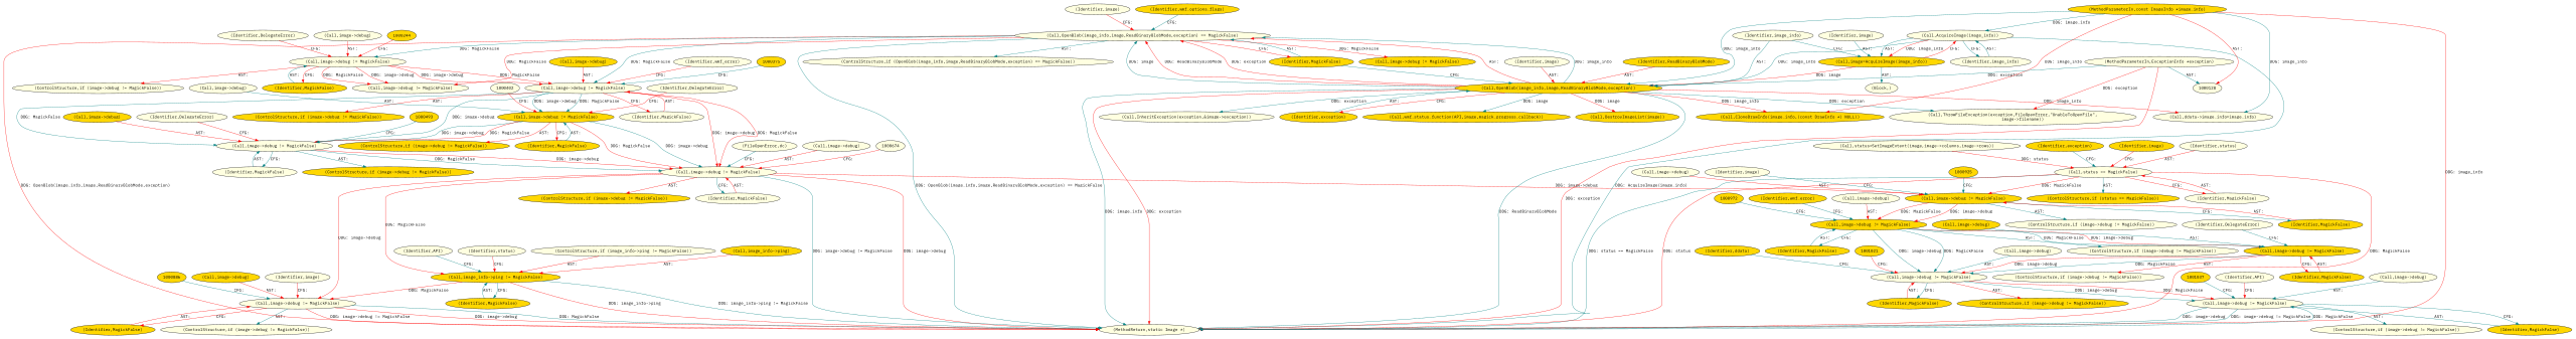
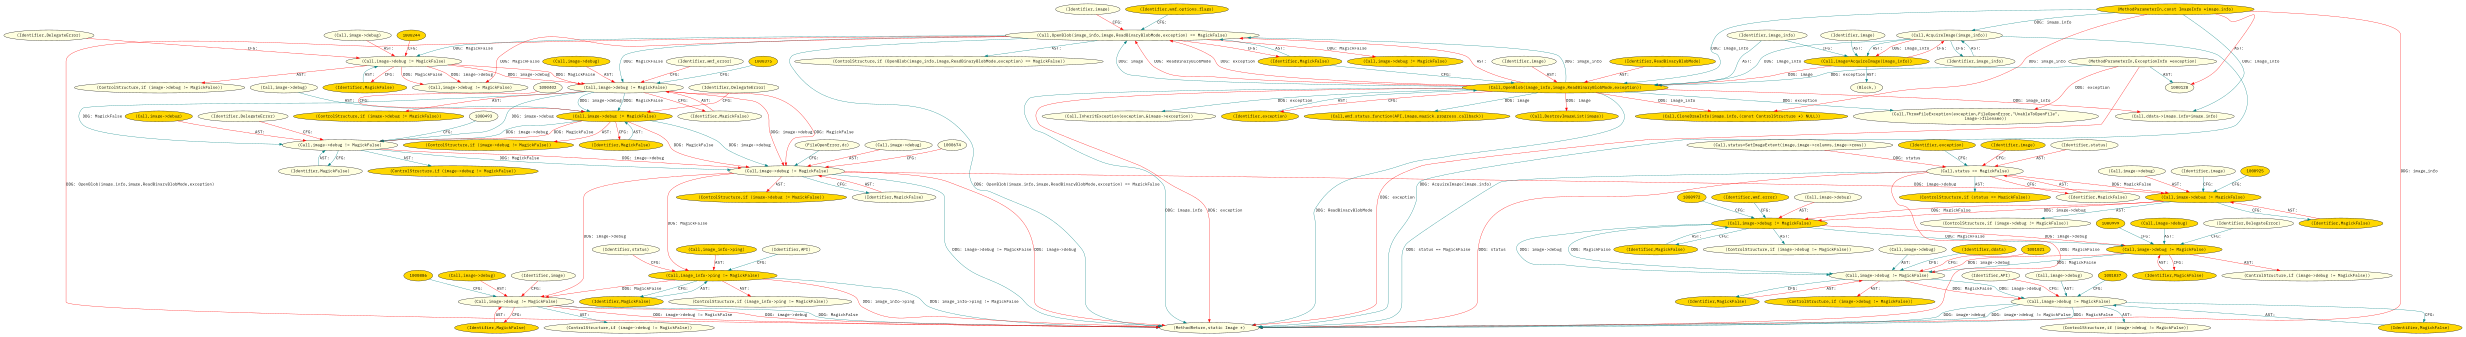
  digraph {
    fontname="IBM Plex Mono"
    node [fillcolor=lightyellow fontname="IBM Plex Mono" style=filled]
    edge [color=red fontname="IBM Plex Mono"]
    n1 [label="(Call,image->debug != MagickFalse)"]
    n2 [fillcolor=gold label="(Call,image->debug != MagickFalse)"]
    n3 [label="(Call,image->debug != MagickFalse)"]
    n4 [label="(Call,image->debug != MagickFalse)"]
    n5 [fillcolor=gold label="(ControlStructure,if (image->debug != MagickFalse))"]
    n6 [label="(Identifier,MagickFalse)"]
    n7 [fillcolor=gold label="(ControlStructure,if (image->debug != MagickFalse))"]
    n8 [fillcolor=gold label="(Identifier,MagickFalse)"]
    n9 [label="(Identifier,MagickFalse)"]
    n10 [fillcolor=gold label="(ControlStructure,if (image->debug != MagickFalse))"]
    n11 [label="(MethodReturn,static Image *)"]
    n12 [fillcolor=gold label="(Call,image_info->ping != MagickFalse)"]
    n13 [label="(Call,image->debug != MagickFalse)"]
    n14 [fillcolor=gold label="(Call,image->debug != MagickFalse)"]
    n15 [fillcolor=gold label="(ControlStructure,if (image->debug != MagickFalse))"]
    n16 [label="(Identifier,MagickFalse)"]
    n17 [label="(Call,image->debug != MagickFalse)"]
    n18 [label="(ControlStructure,if (image->debug != MagickFalse))"]
    n19 [label="(Call,image->debug != MagickFalse)"]
    n20 [fillcolor=gold label="(Identifier,MagickFalse)"]
    n21 [label="(Call,OpenBlob(image_info,image,ReadBinaryBlobMode,exception) == MagickFalse)"]
    n22 [label="(ControlStructure,if (OpenBlob(image_info,image,ReadBinaryBlobMode,exception) == MagickFalse))"]
    n23 [fillcolor=gold label="(Identifier,MagickFalse)"]
    n24 [fillcolor=gold label="(Call,image->debug != MagickFalse)"]
    n25 [fillcolor=gold label="(Call,OpenBlob(image_info,image,ReadBinaryBlobMode,exception))"]
    n26 [fillcolor=gold label="(Call,DestroyImageList(image))"]
    n27 [label="(Call,ddata->image_info=image_info)"]
-   n28 [fillcolor=gold label="(Call,CloneDrawInfo(image_info,(const DrawInfo *) NULL))"]
+   n28 [fillcolor=gold label="(Call,CloneDrawInfo(image_info,(const ControlStructure *) NULL))"]
    n29 [label="(Call,InheritException(exception,&image->exception))"]
    n30 [label="(Call,ThrowFileException(exception,FileOpenError,\"UnableToOpenFile\",\n        image->filename))"]
    n31 [fillcolor=gold label="(Identifier,exception)"]
    n32 [fillcolor=gold label="(Call,wmf_status_function(API,image,magick_progress_callback))"]
    n33 [label="(Call,AcquireImage(image_info))"]
    n34 [fillcolor=gold label="(Call,image=AcquireImage(image_info))"]
    n35 [label="(Identifier,image_info)"]
    n36 [label="(Block,)"]
    n37 [fillcolor=gold label="(MethodParameterIn,const ImageInfo *image_info)"]
    1000128
    n39 [label="(MethodParameterIn,ExceptionInfo *exception)"]
    n40 [label="(ControlStructure,if (image_info->ping != MagickFalse))"]
    n41 [fillcolor=gold label="(Identifier,MagickFalse)"]
    n42 [fillcolor=gold label="(Identifier,MagickFalse)"]
    n43 [label="(ControlStructure,if (image->debug != MagickFalse))"]
    n44 [fillcolor=gold label="(Call,image->debug != MagickFalse)"]
    n45 [label="(ControlStructure,if (image->debug != MagickFalse))"]
    n46 [fillcolor=gold label="(Identifier,MagickFalse)"]
    n47 [label="(Call,status == MagickFalse)"]
    n48 [fillcolor=gold label="(ControlStructure,if (status == MagickFalse))"]
    n49 [label="(Identifier,MagickFalse)"]
    n50 [fillcolor=gold label="(Call,image->debug != MagickFalse)"]
    n51 [label="(Call,image->debug != MagickFalse)"]
    n52 [label="(ControlStructure,if (image->debug != MagickFalse))"]
    n53 [fillcolor=gold label="(Identifier,MagickFalse)"]
    n54 [fillcolor=gold label="(Identifier,MagickFalse)"]
    n55 [label="(ControlStructure,if (image->debug != MagickFalse))"]
    n56 [label="(Call,image->debug != MagickFalse)"]
    n57 [fillcolor=gold label="(Identifier,MagickFalse)"]
    n58 [fillcolor=gold label="(ControlStructure,if (image->debug != MagickFalse))"]
    n59 [label="(ControlStructure,if (image->debug != MagickFalse))"]
    n60 [fillcolor=gold label="(Identifier,MagickFalse)"]
    n61 [label="(Call,image->debug)"]
    n62 [fillcolor=gold label="(Call,image->debug)"]
    n63 [fillcolor=gold label="(Call,image_info->ping)"]
    n64 [label="(Identifier,image)"]
    n65 [label="(Identifier,DelegateError)"]
    n66 [label="(Identifier,DelegateError)"]
    n67 [label="(Identifier,image)"]
    n68 [label="(FileOpenError,dc)"]
    n69 [label="(Call,status=SetImageExtent(image,image->columns,image->rows))"]
    n70 [label="(Identifier,image)"]
    n71 [label="(Identifier,API)"]
    n72 [fillcolor=gold label="(Call,image->debug)"]
    n73 [fillcolor=gold label="(Identifier,wmf_error)"]
    n74 [label="(Call,image->debug)"]
    n75 [label="(Call,image->debug)"]
    n76 [label="(Identifier,image)"]
    n77 [label="(Call,image->debug)"]
    n78 [label="(Identifier,image)"]
    n79 [label="(Call,image->debug)"]
    n80 [label="(Identifier,API)"]
    n81 [fillcolor=gold label="(Call,image->debug)"]
    n82 [fillcolor=gold label="(Identifier,ddata)"]
    n83 [fillcolor=gold label="(Call,image->debug)"]
    n84 [fillcolor=gold label="(Identifier,exception)"]
    n85 [label="(Call,image->debug)"]
    n86 [label="(Identifier,wmf_error)"]
    n87 [label="(Identifier,status)"]
    n88 [label="(Identifier,DelegateError)"]
    n89 [fillcolor=gold label="(Identifier,wmf_options_flags)"]
    n90 [fillcolor=gold label="(Identifier,ReadBinaryBlobMode)"]
    n91 [label="(Identifier,DelegateError)"]
    n92 [fillcolor=gold label="(Identifier,image)"]
    n93 [label="(Call,image->debug)"]
    n94 [label="(Identifier,status)"]
    n95 [label="(Identifier,image_info)"]
    1000375 [fillcolor=gold]
    1000244 [fillcolor=gold]
    1000402
-   1000493 [fillcolor=gold]
+   1000493
    1000674
    1000886 [fillcolor=gold]
    1000925 [fillcolor=gold]
    1000972 [fillcolor=gold]
+   1000999 [fillcolor=gold]
    1001021 [fillcolor=gold]
    1001037 [fillcolor=gold]
    n1 -> n2 [color=teal label="DDG: image->debug"]
    n1 -> n2 [color=teal label="DDG: MagickFalse"]
    n1 -> n3 [color=teal label="DDG: image->debug"]
    n1 -> n3 [color=teal label="DDG: MagickFalse"]
    n1 -> n4 [label="DDG: image->debug"]
    n1 -> n4 [label="DDG: MagickFalse"]
    n1 -> n5 [label="AST: "]
    n1 -> n6 [label="CFG: "]
    n2 -> n3 [color=teal label="DDG: image->debug"]
    n2 -> n3 [label="DDG: MagickFalse"]
    n2 -> n4 [color=teal label="DDG: image->debug"]
    n2 -> n4 [label="DDG: MagickFalse"]
    n2 -> n7 [label="AST: "]
    n2 -> n8 [label="CFG: "]
    n3 -> n4 [label="DDG: image->debug"]
    n3 -> n4 [color=teal label="DDG: MagickFalse"]
    n3 -> n9 [color=teal label="CFG: "]
    n3 -> n10 [color=teal label="AST: "]
    n4 -> n11 [label="DDG: image->debug"]
    n4 -> n11 [color=teal label="DDG: image->debug != MagickFalse"]
    n4 -> n12 [label="DDG: MagickFalse"]
    n4 -> n13 [label="DDG: image->debug"]
    n4 -> n14 [label="DDG: image->debug"]
    n4 -> n15 [label="AST: "]
    n4 -> n16 [color=teal label="CFG: "]
    n6 -> n1 [label="AST: "]
    n8 -> n2 [color=teal label="AST: "]
    n9 -> n3 [color=teal label="AST: "]
    n12 -> n11 [color=teal label="DDG: image_info->ping != MagickFalse"]
    n12 -> n11 [label="DDG: image_info->ping"]
    n12 -> n13 [label="DDG: MagickFalse"]
-   n40 -> n12 [label="AST: "]
+   n12 -> n40 [label="AST: "]
    n12 -> n41 [color=teal label="CFG: "]
    n13 -> n11 [label="DDG: image->debug"]
    n13 -> n11 [color=teal label="DDG: MagickFalse"]
    n13 -> n11 [label="DDG: image->debug != MagickFalse"]
    n13 -> n42 [label="CFG: "]
    n13 -> n43 [color=teal label="AST: "]
    n14 -> n44 [label="DDG: image->debug"]
    n14 -> n44 [label="DDG: MagickFalse"]
    n14 -> n45 [color=teal label="AST: "]
    n14 -> n46 [color=teal label="CFG: "]
    n16 -> n4 [label="AST: "]
    n17 -> n1 [label="DDG: image->debug"]
    n17 -> n1 [label="DDG: MagickFalse"]
    n17 -> n18 [label="AST: "]
    n17 -> n19 [label="DDG: image->debug"]
    n17 -> n19 [label="DDG: MagickFalse"]
    n17 -> n20 [label="CFG: "]
    n20 -> n17 [color=teal label="AST: "]
    n21 -> n1 [color=teal label="DDG: MagickFalse"]
    n21 -> n11 [label="DDG: OpenBlob(image_info,image,ReadBinaryBlobMode,exception)"]
    n21 -> n11 [color=teal label="DDG: OpenBlob(image_info,image,ReadBinaryBlobMode,exception) == MagickFalse"]
    n21 -> n17 [color=teal label="DDG: MagickFalse"]
    n21 -> n19 [label="DDG: MagickFalse"]
    n21 -> n22 [color=teal label="AST: "]
    n21 -> n23 [label="CFG: "]
    n21 -> n24 [label="DDG: MagickFalse"]
    n23 -> n21 [color=teal label="AST: "]
    n23 -> n25 [color=teal label="CFG: "]
    n25 -> n11 [color=teal label="DDG: ReadBinaryBlobMode"]
    n25 -> n11 [color=teal label="DDG: image_info"]
    n25 -> n11 [label="DDG: exception"]
    n25 -> n21 [label="AST: "]
    n25 -> n21 [color=teal label="DDG: image_info"]
    n25 -> n21 [color=teal label="DDG: image"]
    n25 -> n21 [label="DDG: ReadBinaryBlobMode"]
    n25 -> n21 [label="DDG: exception"]
    n25 -> n26 [label="DDG: image"]
    n25 -> n27 [label="DDG: image_info"]
    n25 -> n28 [label="DDG: image_info"]
    n25 -> n29 [color=teal label="DDG: exception"]
    n25 -> n30 [color=teal label="DDG: exception"]
    n25 -> n31 [label="CFG: "]
    n25 -> n32 [color=teal label="DDG: image"]
    n31 -> n25 [color=teal label="AST: "]
    n33 -> n11 [color=teal label="DDG: AcquireImage(image_info)"]
    n33 -> n25 [color=teal label="DDG: image_info"]
    n33 -> n34 [color=teal label="AST: "]
    n33 -> n34 [label="DDG: image_info"]
    n33 -> n35 [color=teal label="CFG: "]
    n34 -> n25 [label="DDG: image"]
    n34 -> n33 [label="CFG: "]
    n34 -> n36 [color=teal label="AST: "]
    n35 -> n33 [color=teal label="AST: "]
    n37 -> n11 [label="DDG: image_info"]
    n37 -> n25 [color=teal label="DDG: image_info"]
    n37 -> n27 [color=teal label="DDG: image_info"]
    n37 -> n28 [label="DDG: image_info"]
    n37 -> n33 [color=teal label="DDG: image_info"]
    n37 -> 1000128 [label="AST: "]
    n39 -> n11 [label="DDG: exception"]
    n39 -> n25 [color=teal label="DDG: exception"]
    n39 -> n30 [label="DDG: exception"]
    n39 -> 1000128 [color=teal label="AST: "]
    n41 -> n12 [color=teal label="AST: "]
    n42 -> n13 [label="AST: "]
    n44 -> n50 [label="DDG: image->debug"]
    n44 -> n50 [color=teal label="DDG: MagickFalse"]
    n44 -> n51 [color=teal label="DDG: image->debug"]
    n44 -> n51 [color=teal label="DDG: MagickFalse"]
    n44 -> n52 [color=teal label="AST: "]
    n44 -> n53 [color=teal label="CFG: "]
    n46 -> n14 [label="AST: "]
    n47 -> n11 [color=teal label="DDG: status == MagickFalse"]
    n47 -> n11 [label="DDG: status"]
    n47 -> n11 [label="DDG: MagickFalse"]
    n47 -> n14 [label="DDG: MagickFalse"]
    n47 -> n48 [color=teal label="AST: "]
    n47 -> n49 [label="CFG: "]
    n49 -> n47 [label="AST: "]
    n50 -> n51 [label="DDG: image->debug"]
    n50 -> n51 [color=teal label="DDG: MagickFalse"]
    n50 -> n54 [label="CFG: "]
    n50 -> n55 [label="AST: "]
    n51 -> n56 [color=teal label="DDG: image->debug"]
    n51 -> n56 [label="DDG: MagickFalse"]
    n51 -> n57 [color=teal label="CFG: "]
    n51 -> n58 [label="AST: "]
    n53 -> n44 [color=teal label="AST: "]
    n54 -> n50 [label="AST: "]
    n56 -> n11 [color=teal label="DDG: MagickFalse"]
    n56 -> n11 [color=teal label="DDG: image->debug"]
    n56 -> n11 [color=teal label="DDG: image->debug != MagickFalse"]
    n56 -> n59 [color=teal label="AST: "]
    n56 -> n60 [color=teal label="CFG: "]
    n57 -> n51 [label="AST: "]
    n60 -> n56 [color=teal label="AST: "]
    n61 -> n51 [color=teal label="AST: "]
    n62 -> n13 [label="AST: "]
    n63 -> n12 [label="AST: "]
    n64 -> n21 [label="CFG: "]
    n65 -> n17 [label="CFG: "]
    n66 -> n2 [label="CFG: "]
    n67 -> n25 [label="AST: "]
    n68 -> n4 [color=teal label="CFG: "]
    n69 -> n47 [label="DDG: status"]
    n70 -> n34 [color=teal label="AST: "]
    n71 -> n56 [label="CFG: "]
    n72 -> n1 [label="AST: "]
    n73 -> n44 [color=teal label="CFG: "]
    n74 -> n4 [label="AST: "]
    n75 -> n2 [color=teal label="AST: "]
    n76 -> n13 [label="CFG: "]
    n77 -> n14 [label="AST: "]
    n78 -> n14 [color=teal label="CFG: "]
    n79 -> n17 [label="AST: "]
    n80 -> n12 [color=teal label="CFG: "]
    n81 -> n50 [color=teal label="AST: "]
    n82 -> n51 [color=teal label="CFG: "]
    n83 -> n3 [label="AST: "]
    n84 -> n47 [color=teal label="CFG: "]
    n85 -> n44 [label="AST: "]
    n86 -> n1 [label="CFG: "]
    n87 -> n12 [label="CFG: "]
    n88 -> n3 [label="CFG: "]
    n89 -> n21 [color=teal label="CFG: "]
    n90 -> n25 [label="AST: "]
    n91 -> n50 [color=teal label="CFG: "]
    n92 -> n47 [label="CFG: "]
    n93 -> n56 [color=teal label="AST: "]
    n94 -> n47 [label="AST: "]
    n95 -> n25 [color=teal label="AST: "]
    n95 -> n34 [color=teal label="CFG: "]
    1000375 -> n1 [color=teal label="CFG: "]
    1000244 -> n17 [label="CFG: "]
    1000402 -> n2 [label="CFG: "]
    1000493 -> n3 [color=teal label="CFG: "]
    1000674 -> n4 [label="CFG: "]
    1000886 -> n13 [color=teal label="CFG: "]
    1000925 -> n14 [color=teal label="CFG: "]
    1000972 -> n44 [color=teal label="CFG: "]
+   1000999 -> n50 [color=teal label="CFG: "]
    1001021 -> n51 [label="CFG: "]
    1001037 -> n56 [color=teal label="CFG: "]
  }
